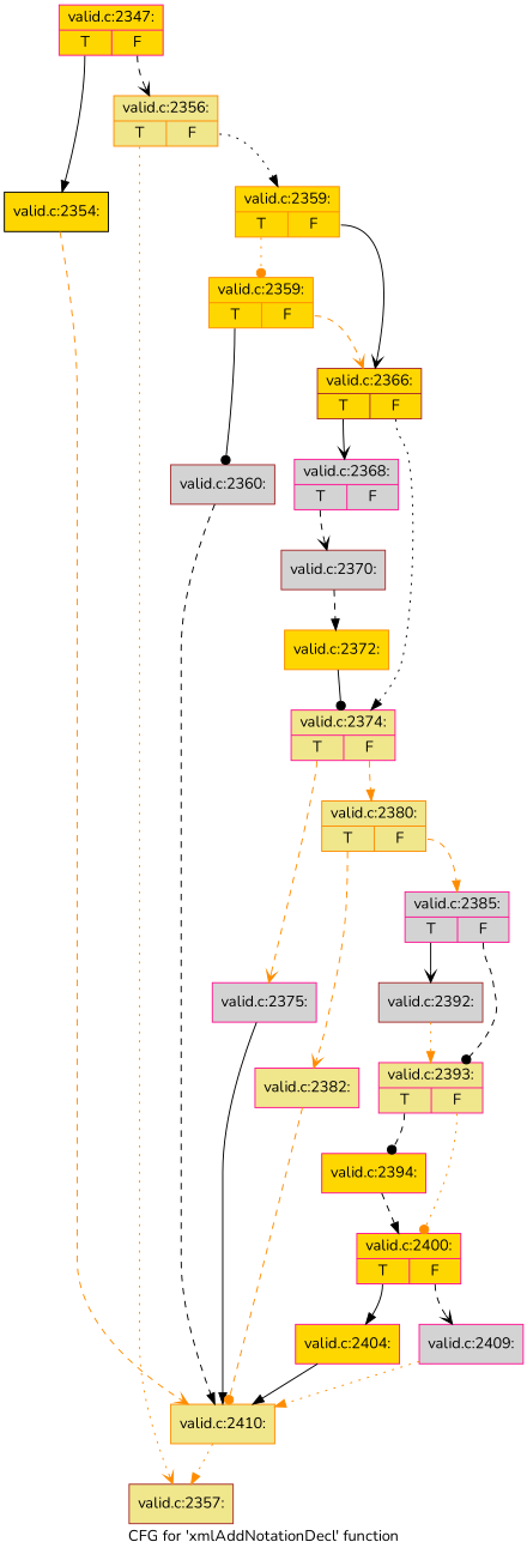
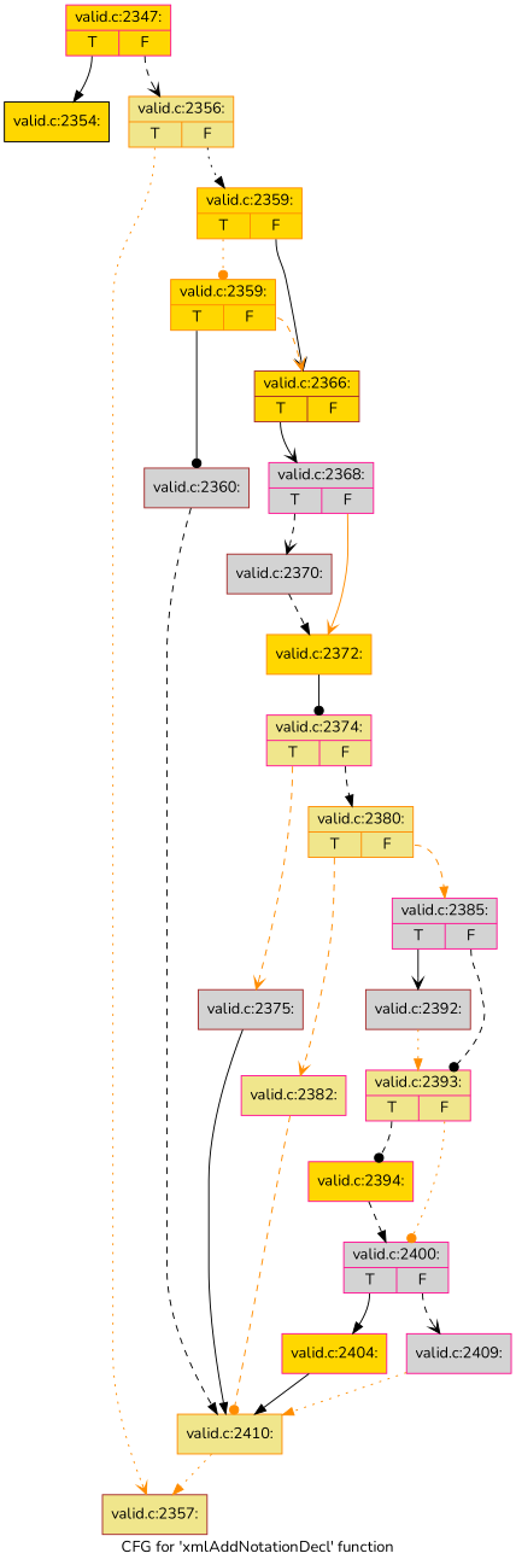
  digraph {
    fontname=Nunito
    label="CFG for 'xmlAddNotationDecl' function"
    node [color=deeppink fillcolor=gold fontname=Nunito shape=record style=filled]
    edge [arrowhead=normal color=black fontname=Nunito style=dashed]
    n1 [label="{valid.c:2347:|{<s0>T|<s1>F}}"]
    n2 [color=black label="{valid.c:2354:}"]
    n3 [color=darkorange fillcolor=khaki label="{valid.c:2356:|{<s0>T|<s1>F}}"]
    n4 [color=darkorange fillcolor=khaki label="{valid.c:2410:}"]
    n5 [color=brown fillcolor=khaki label="{valid.c:2357:}"]
    n6 [color=darkorange label="{valid.c:2359:|{<s0>T|<s1>F}}"]
    n7 [color=darkorange label="{valid.c:2359:|{<s0>T|<s1>F}}"]
    n8 [color=brown label="{valid.c:2366:|{<s0>T|<s1>F}}"]
    n9 [color=brown fillcolor=lightgrey label="{valid.c:2360:}"]
    n10 [fillcolor=lightgrey label="{valid.c:2368:|{<s0>T|<s1>F}}"]
    n11 [fillcolor=khaki label="{valid.c:2374:|{<s0>T|<s1>F}}"]
    n12 [color=brown fillcolor=lightgrey label="{valid.c:2370:}"]
    n13 [color=darkorange label="{valid.c:2372:}"]
-   n14 [fillcolor=lightgrey label="{valid.c:2375:}"]
+   n14 [color=brown fillcolor=lightgrey label="{valid.c:2375:}"]
    n15 [color=darkorange fillcolor=khaki label="{valid.c:2380:|{<s0>T|<s1>F}}"]
    n16 [fillcolor=khaki label="{valid.c:2382:}"]
    n17 [fillcolor=lightgrey label="{valid.c:2385:|{<s0>T|<s1>F}}"]
    n18 [color=brown fillcolor=lightgrey label="{valid.c:2392:}"]
    n19 [fillcolor=khaki label="{valid.c:2393:|{<s0>T|<s1>F}}"]
    n20 [label="{valid.c:2394:}"]
-   n21 [label="{valid.c:2400:|{<s0>T|<s1>F}}"]
+   n21 [fillcolor=lightgrey label="{valid.c:2400:|{<s0>T|<s1>F}}"]
    n22 [label="{valid.c:2404:}"]
    n23 [fillcolor=lightgrey label="{valid.c:2409:}"]
    n1 -> n2 [style=solid tailport=s0]
    n1 -> n3 [arrowhead=vee tailport=s1]
-   n2 -> n4 [arrowhead=vee color=darkorange]
    n3 -> n5 [arrowhead=vee color=darkorange style=dotted tailport=s0]
    n3 -> n6 [style=dotted tailport=s1]
    n4 -> n5 [color=darkorange style=dotted]
    n6 -> n7 [arrowhead=dot color=darkorange style=dotted tailport=s0]
    n6 -> n8 [arrowhead=vee style=solid tailport=s1]
    n7 -> n8 [arrowhead=vee color=darkorange tailport=s1]
    n7 -> n9 [arrowhead=dot style=solid tailport=s0]
    n8 -> n10 [arrowhead=vee style=solid tailport=s0]
-   n8 -> n11 [style=dotted tailport=s1]
    n9 -> n4
    n10 -> n12 [arrowhead=vee tailport=s0]
+   n10 -> n13 [arrowhead=vee color=darkorange style=solid tailport=s1]
    n11 -> n14 [arrowhead=vee color=darkorange tailport=s0]
-   n11 -> n15 [color=darkorange tailport=s1]
+   n11 -> n15 [tailport=s1]
    n12 -> n13
    n13 -> n11 [arrowhead=dot style=solid]
    n14 -> n4 [style=solid]
    n15 -> n16 [arrowhead=vee color=darkorange tailport=s0]
    n15 -> n17 [color=darkorange tailport=s1]
    n16 -> n4 [arrowhead=dot color=darkorange]
    n17 -> n18 [arrowhead=vee style=solid tailport=s0]
    n17 -> n19 [arrowhead=dot tailport=s1]
    n18 -> n19 [color=darkorange style=dotted]
    n19 -> n20 [arrowhead=dot tailport=s0]
    n19 -> n21 [arrowhead=dot color=darkorange style=dotted tailport=s1]
    n20 -> n21
    n21 -> n22 [style=solid tailport=s0]
    n21 -> n23 [arrowhead=vee tailport=s1]
    n22 -> n4 [style=solid]
    n23 -> n4 [color=darkorange style=dotted]
  }
